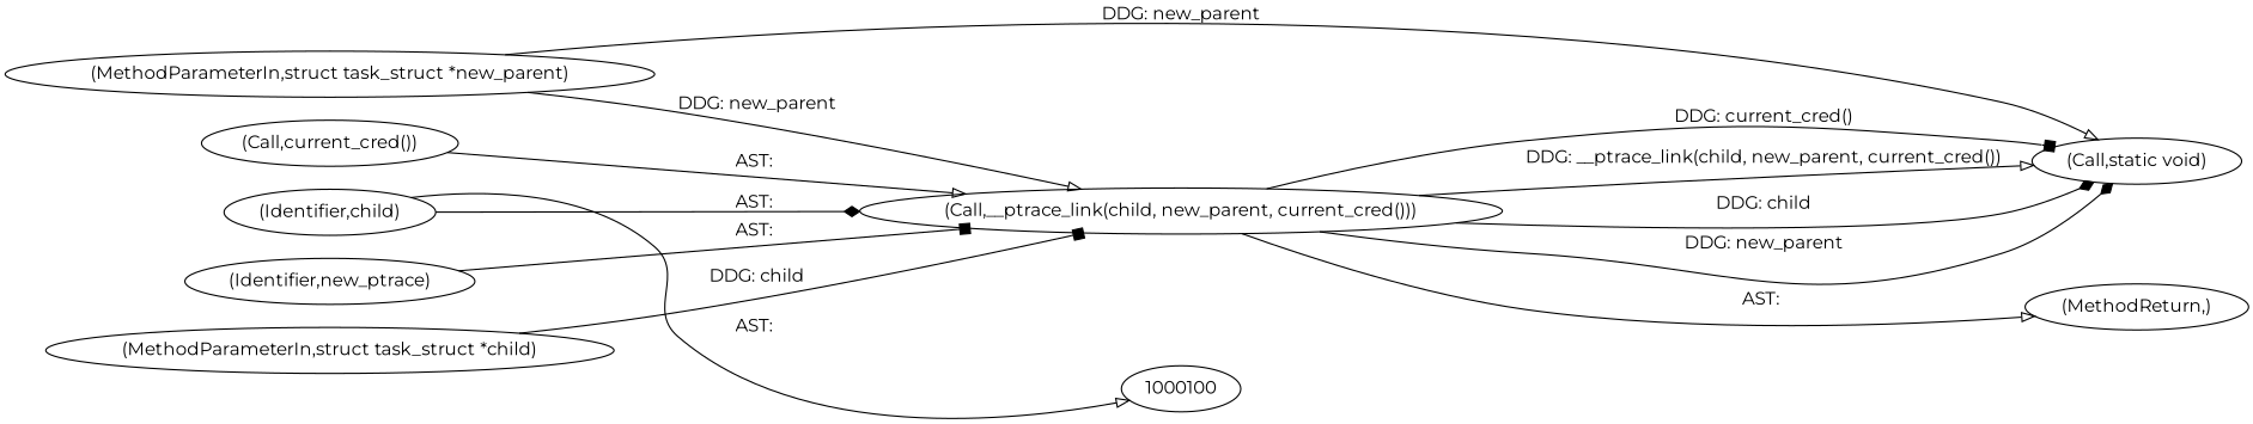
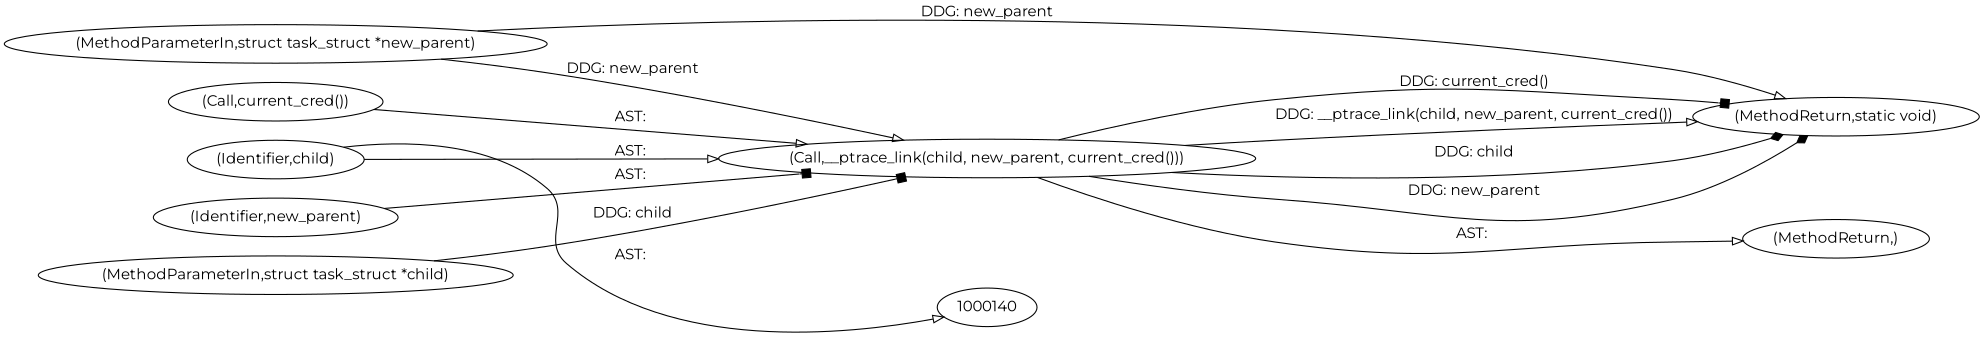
  digraph {
    fontname=Montserrat
    rankdir=LR
    node [fontname=Montserrat]
    edge [arrowhead=onormal fontname=Montserrat]
    n1 [label="(MethodParameterIn,struct task_struct *new_parent)"]
    n2 [label="(Call,__ptrace_link(child, new_parent, current_cred()))"]
-   n3 [label="(Call,static void)"]
+   n3 [label="(MethodReturn,static void)"]
    n4 [label="(MethodReturn,)"]
    n5 [label="(Call,current_cred())"]
    n6 [label="(Identifier,child)"]
-   1000100
-   n8 [label="(Identifier,new_ptrace)"]
+   1000100 [label=1000140]
+   n8 [label="(Identifier,new_parent)"]
    n9 [label="(MethodParameterIn,struct task_struct *child)"]
    n1 -> n2 [label="DDG: new_parent"]
    n1 -> n3 [label="DDG: new_parent"]
    n2 -> n3 [arrowhead=box label="DDG: current_cred()"]
    n2 -> n3 [label="DDG: __ptrace_link(child, new_parent, current_cred())"]
    n2 -> n3 [arrowhead=diamond label="DDG: child"]
    n2 -> n3 [arrowhead=diamond label="DDG: new_parent"]
    n2 -> n4 [label="AST: "]
    n5 -> n2 [label="AST: "]
-   n6 -> n2 [arrowhead=diamond label="AST: "]
+   n6 -> n2 [label="AST: "]
    n6 -> 1000100 [label="AST: "]
    n8 -> n2 [arrowhead=box label="AST: "]
    n9 -> n2 [arrowhead=box label="DDG: child"]
  }
